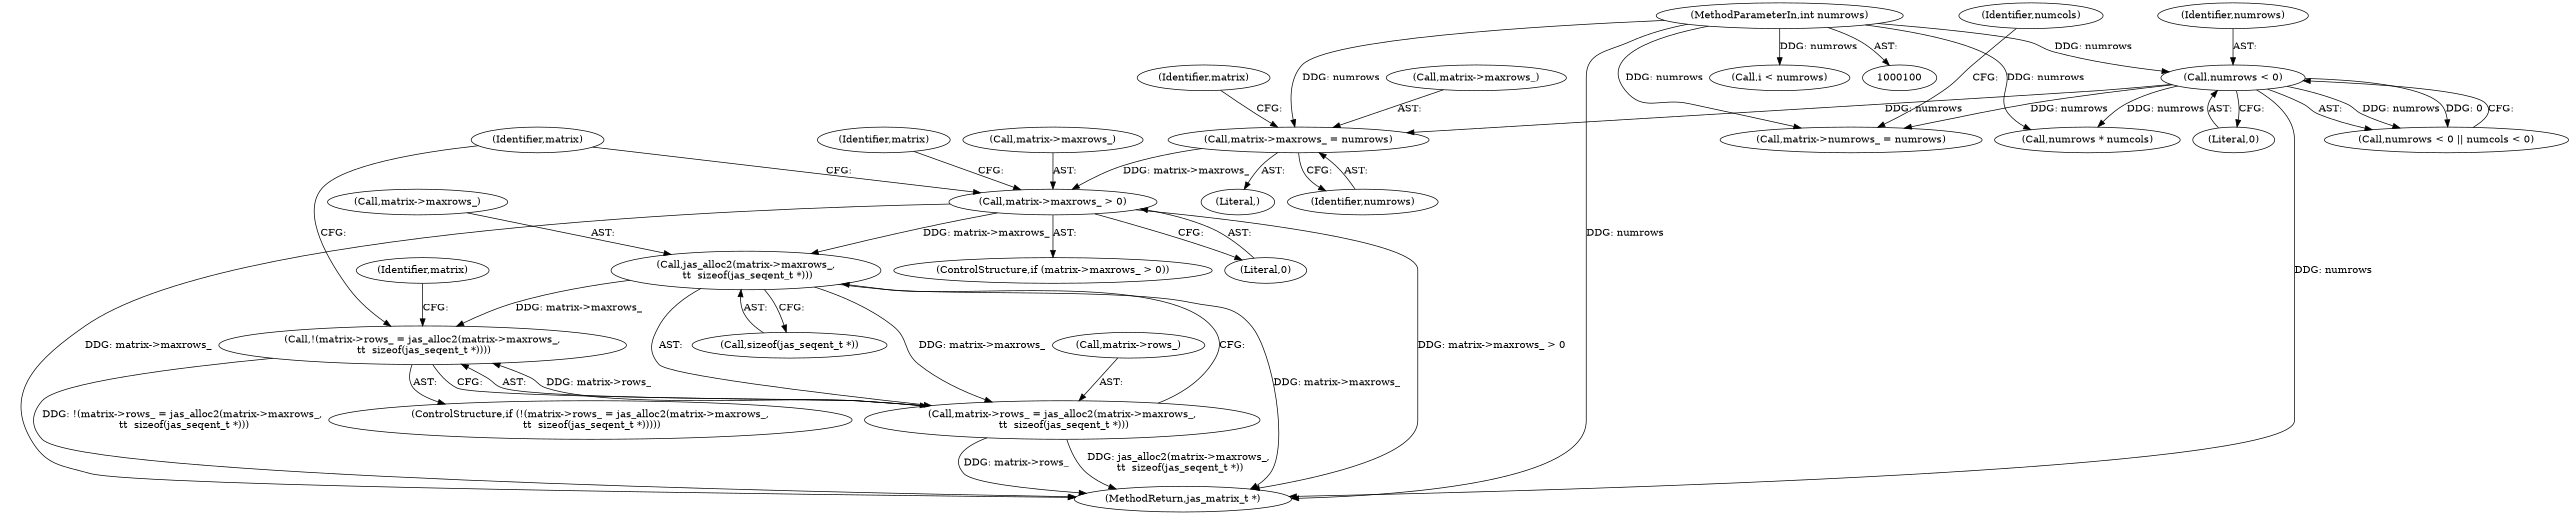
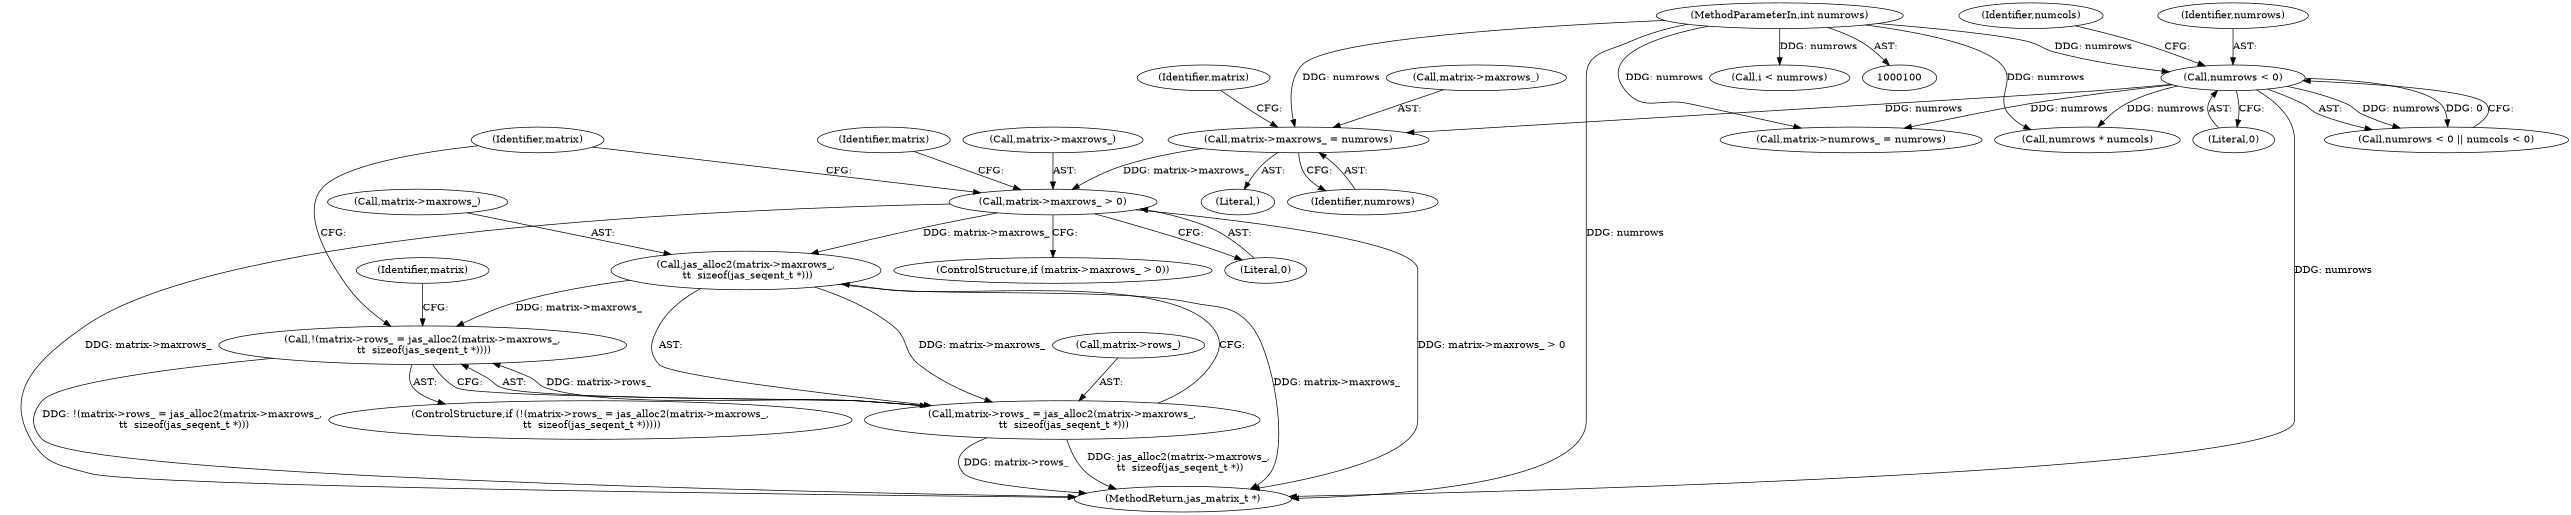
  digraph {
    n1 [label="(Call,jas_alloc2(matrix->maxrows_,\n \t\t  sizeof(jas_seqent_t *)))"]
    n2 [label="(Call,!(matrix->rows_ = jas_alloc2(matrix->maxrows_,\n \t\t  sizeof(jas_seqent_t *))))"]
    n3 [label="(Call,matrix->rows_ = jas_alloc2(matrix->maxrows_,\n \t\t  sizeof(jas_seqent_t *)))"]
    n4 [label="(MethodReturn,jas_matrix_t *)"]
-   n5 [label="(Call,sizeof(jas_seqent_t *))"]
    n6 [label="(ControlStructure,if (!(matrix->rows_ = jas_alloc2(matrix->maxrows_,\n \t\t  sizeof(jas_seqent_t *)))))"]
    n7 [label="(Call,matrix->maxrows_ > 0)"]
    n8 [label="(ControlStructure,if (matrix->maxrows_ > 0))"]
    n9 [label="(Literal,0)"]
    n10 [label="(Call,matrix->maxrows_ = numrows)"]
    n11 [label="(Literal,)"]
    n12 [label="(Identifier,numrows)"]
    n13 [label="(MethodParameterIn,int numrows)"]
    n14 [label="(Call,numrows < 0)"]
    n15 [label="(Call,i < numrows)"]
    n16 [label="(Call,numrows * numcols)"]
    n17 [label="(Call,matrix->numrows_ = numrows)"]
    1000100
    n19 [label="(Call,numrows < 0 || numcols < 0)"]
    n20 [label="(Literal,0)"]
    n21 [label="(Identifier,matrix)"]
    n22 [label="(Identifier,numcols)"]
    n23 [label="(Call,matrix->rows_)"]
    n24 [label="(Call,matrix->maxrows_)"]
    n25 [label="(Call,matrix->maxrows_)"]
    n26 [label="(Identifier,matrix)"]
    n27 [label="(Identifier,numrows)"]
    n28 [label="(Call,matrix->maxrows_)"]
    n29 [label="(Identifier,matrix)"]
    n30 [label="(Identifier,matrix)"]
    n1 -> n2 [label="DDG: matrix->maxrows_"]
    n1 -> n3 [label="AST: "]
    n1 -> n3 [label="DDG: matrix->maxrows_"]
    n1 -> n4 [label="DDG: matrix->maxrows_"]
-   n1 -> n5 [label="CFG: "]
    n2 -> n3 [label="CFG: "]
    n2 -> n4 [label="DDG: !(matrix->rows_ = jas_alloc2(matrix->maxrows_,\n \t\t  sizeof(jas_seqent_t *)))"]
    n2 -> n6 [label="AST: "]
    n3 -> n1 [label="CFG: "]
    n3 -> n2 [label="AST: "]
    n3 -> n2 [label="DDG: matrix->rows_"]
    n3 -> n4 [label="DDG: jas_alloc2(matrix->maxrows_,\n \t\t  sizeof(jas_seqent_t *))"]
    n3 -> n4 [label="DDG: matrix->rows_"]
-   n5 -> n1 [label="AST: "]
    n7 -> n1 [label="DDG: matrix->maxrows_"]
    n7 -> n4 [label="DDG: matrix->maxrows_"]
    n7 -> n4 [label="DDG: matrix->maxrows_ > 0"]
-   n7 -> n8 [label="AST: "]
+   n7 -> n8 [label="CFG: "]
    n7 -> n9 [label="CFG: "]
    n9 -> n7 [label="AST: "]
    n10 -> n7 [label="DDG: matrix->maxrows_"]
    n10 -> n11 [label="AST: "]
    n10 -> n12 [label="CFG: "]
    n12 -> n10 [label="AST: "]
    n13 -> n4 [label="DDG: numrows"]
    n13 -> n10 [label="DDG: numrows"]
    n13 -> n14 [label="DDG: numrows"]
    n13 -> n15 [label="DDG: numrows"]
    n13 -> n16 [label="DDG: numrows"]
    n13 -> n17 [label="DDG: numrows"]
    n13 -> 1000100 [label="AST: "]
    n14 -> n4 [label="DDG: numrows"]
    n14 -> n10 [label="DDG: numrows"]
    n14 -> n16 [label="DDG: numrows"]
    n14 -> n17 [label="DDG: numrows"]
    n14 -> n19 [label="AST: "]
    n14 -> n19 [label="DDG: numrows"]
    n14 -> n19 [label="DDG: 0"]
    n14 -> n20 [label="CFG: "]
    n19 -> n14 [label="CFG: "]
    n20 -> n14 [label="AST: "]
    n21 -> n2 [label="CFG: "]
    n21 -> n7 [label="CFG: "]
-   n22 -> n17 [label="CFG: "]
+   n22 -> n14 [label="CFG: "]
    n23 -> n3 [label="AST: "]
    n24 -> n7 [label="AST: "]
    n25 -> n10 [label="AST: "]
    n26 -> n10 [label="CFG: "]
    n27 -> n14 [label="AST: "]
    n28 -> n1 [label="AST: "]
    n29 -> n2 [label="CFG: "]
    n30 -> n7 [label="CFG: "]
  }
